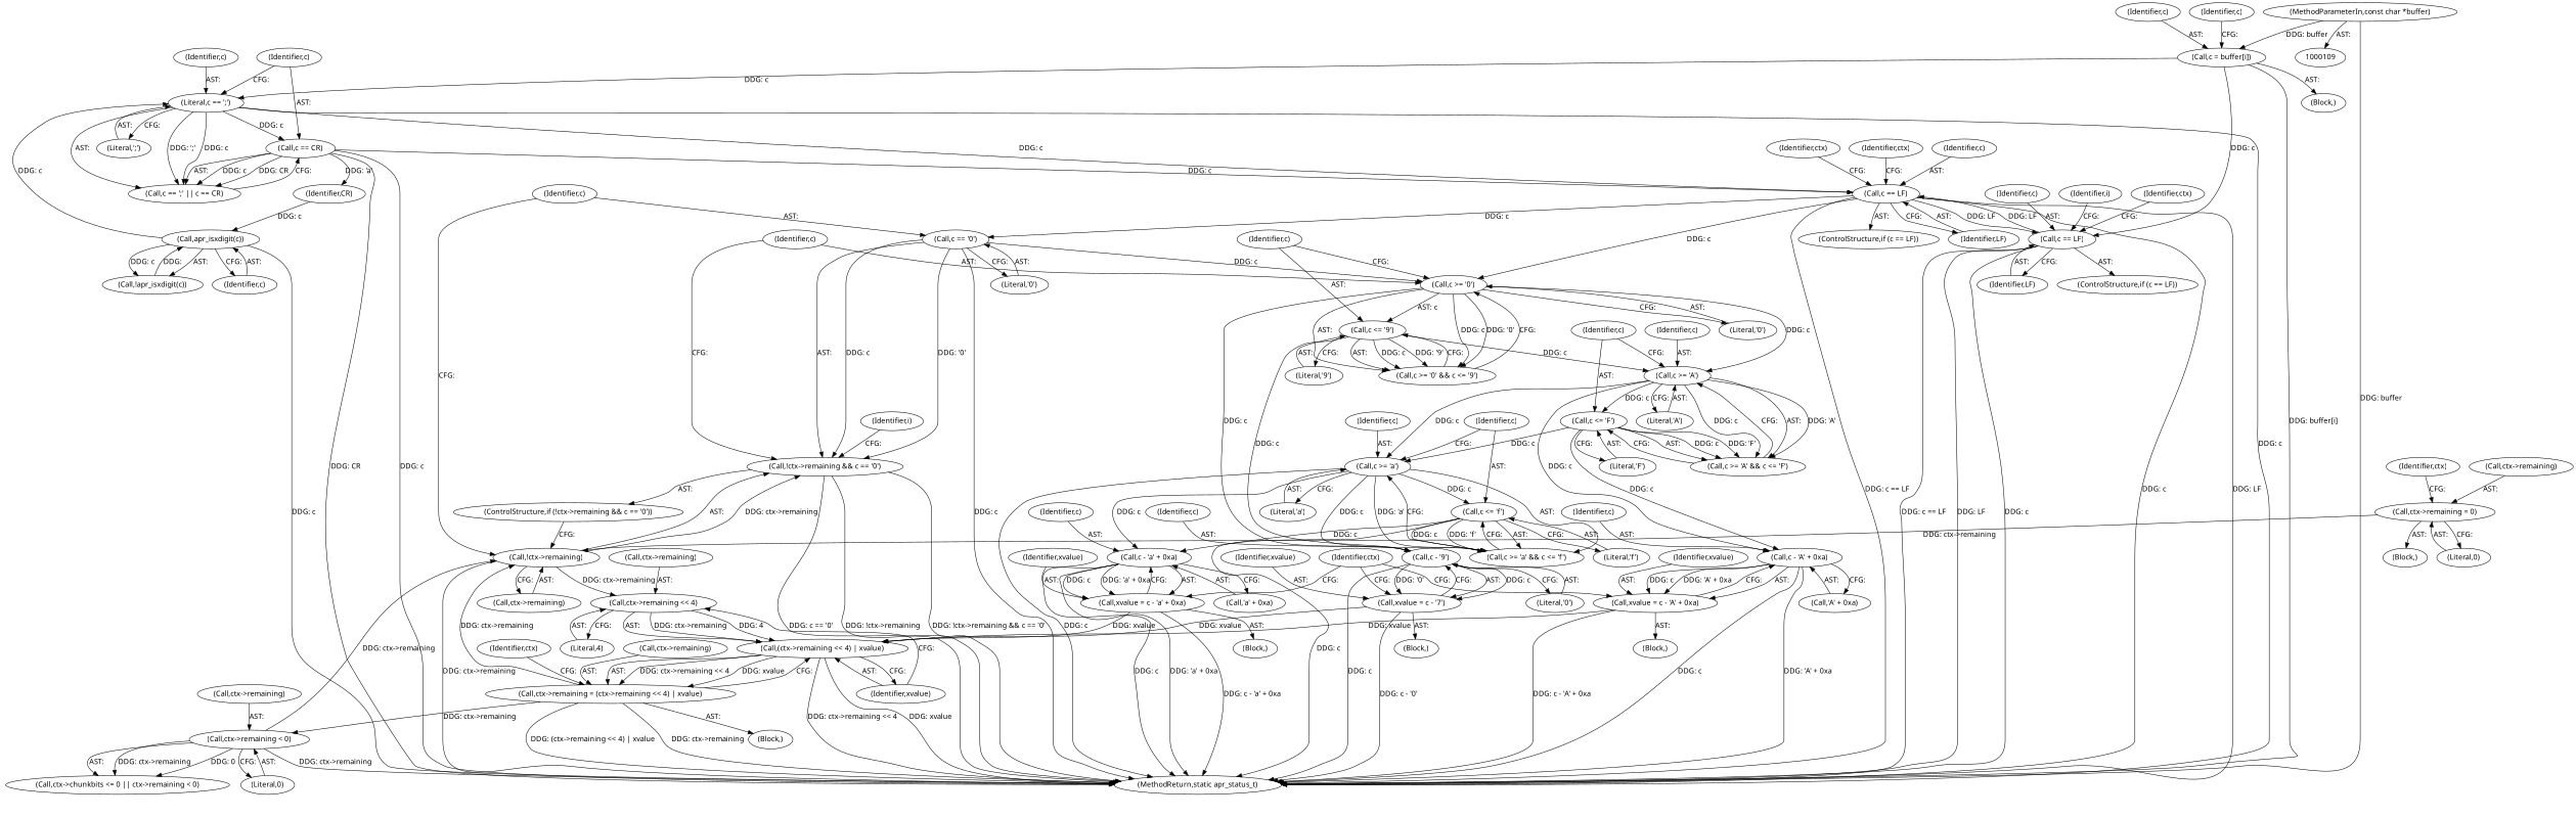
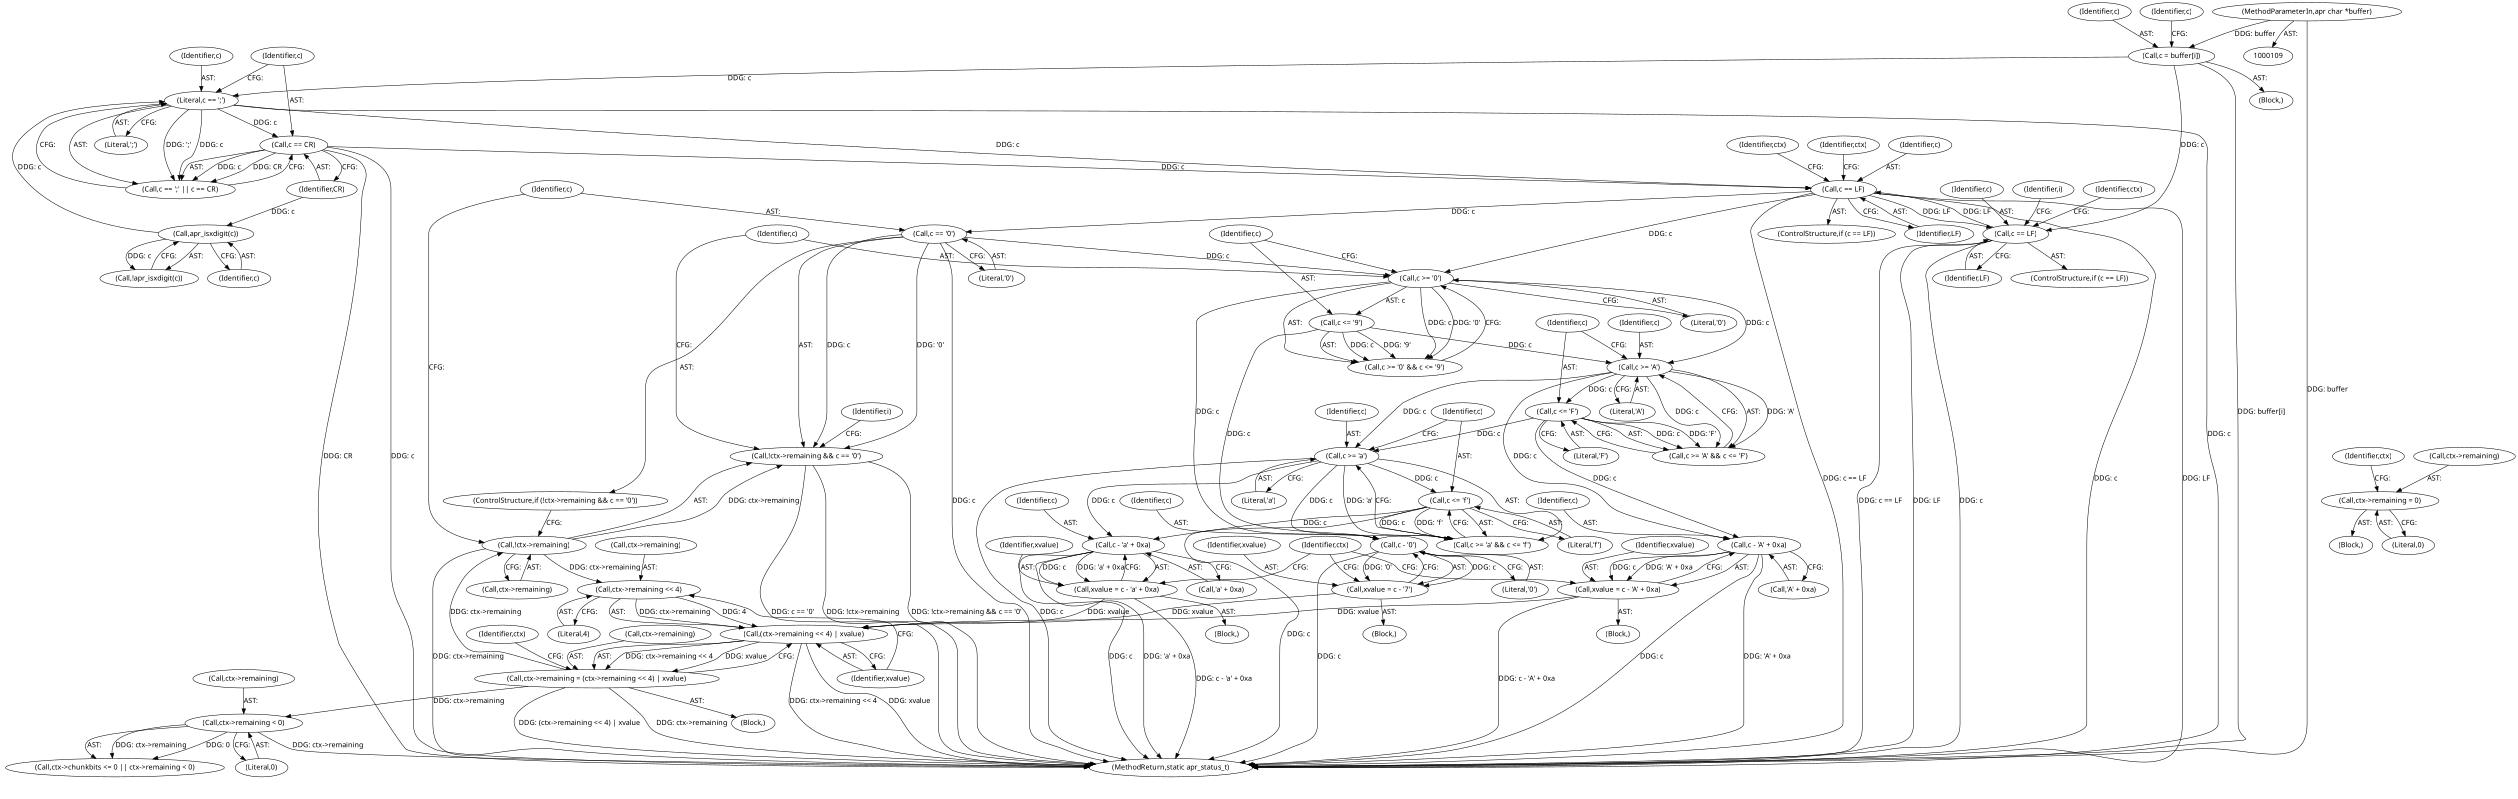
  digraph {
    fontname="Noto Sans"
    node [fontname="Noto Sans"]
    edge [fontname="Noto Sans"]
    n1 [label="(Call,!ctx->remaining && c == '0')"]
    n2 [label="(ControlStructure,if (!ctx->remaining && c == '0'))"]
    n3 [label="(MethodReturn,static apr_status_t)"]
    n4 [label="(Call,!ctx->remaining)"]
    n5 [label="(Call,ctx->remaining << 4)"]
    n6 [label="(Call,ctx->remaining)"]
    n7 [label="(Call,c == '0')"]
    n8 [label="(Call,c >= '0')"]
    n9 [label="(Literal,'0')"]
    n10 [label="(Call,(ctx->remaining << 4) | xvalue)"]
    n11 [label="(Literal,4)"]
    n12 [label="(Call,ctx->remaining < 0)"]
    n13 [label="(Literal,0)"]
    n14 [label="(Call,ctx->chunkbits <= 0 || ctx->remaining < 0)"]
    n15 [label="(Call,ctx->remaining = (ctx->remaining << 4) | xvalue)"]
    n16 [label="(Block,)"]
    n17 [label="(Identifier,xvalue)"]
    n18 [label="(Call,xvalue = c - 'A' + 0xa)"]
    n19 [label="(Call,c - 'A' + 0xa)"]
    n20 [label="(Block,)"]
    n21 [label="(Call,'A' + 0xa)"]
    n22 [label="(Call,c <= 'F')"]
    n23 [label="(Call,c >= 'a')"]
    n24 [label="(Call,c >= 'A' && c <= 'F')"]
    n25 [label="(Literal,'F')"]
    n26 [label="(Call,c - 'a' + 0xa)"]
    n27 [label="(Call,c <= 'f')"]
    n28 [label="(Literal,'a')"]
    n29 [label="(Call,c >= 'a' && c <= 'f')"]
    n30 [label="(Call,c >= 'A')"]
    n31 [label="(Literal,'A')"]
    n32 [label="(Call,c <= '9')"]
-   n33 [label="(Call,c - '9')"]
+   n33 [label="(Call,c - '0')"]
    n34 [label="(Call,c >= '0' && c <= '9')"]
    n35 [label="(Literal,'0')"]
-   n36 [label="(Literal,'9')"]
    n37 [label="(Call,xvalue = c - '7')"]
    n38 [label="(Literal,'0')"]
    n39 [label="(Call,c == LF)"]
    n40 [label="(Call,c == LF)"]
    n41 [label="(ControlStructure,if (c == LF))"]
    n42 [label="(Identifier,LF)"]
    n43 [label="(ControlStructure,if (c == LF))"]
    n44 [label="(Identifier,LF)"]
    n45 [label="(Call,c == CR)"]
    n46 [label="(Call,c == ';' || c == CR)"]
    n47 [label="(Identifier,CR)"]
    n48 [label="(Literal,c == ';')"]
    n49 [label="(Call,apr_isxdigit(c))"]
    n50 [label="(Literal,';')"]
    n51 [label="(Identifier,c)"]
    n52 [label="(Call,!apr_isxdigit(c))"]
    n53 [label="(Call,c = buffer[i])"]
    n54 [label="(Block,)"]
-   n55 [label="(MethodParameterIn,const char *buffer)"]
+   n55 [label="(MethodParameterIn,apr char *buffer)"]
    1000109
    n57 [label="(Block,)"]
    n58 [label="(Call,xvalue = c - 'a' + 0xa)"]
    n59 [label="(Block,)"]
    n60 [label="(Call,'a' + 0xa)"]
    n61 [label="(Literal,'f')"]
    n62 [label="(Call,ctx->remaining = 0)"]
    n63 [label="(Block,)"]
    n64 [label="(Literal,0)"]
    n65 [label="(Identifier,c)"]
    n66 [label="(Identifier,c)"]
    n67 [label="(Identifier,ctx)"]
    n68 [label="(Identifier,i)"]
    n69 [label="(Identifier,ctx)"]
    n70 [label="(Call,ctx->remaining)"]
    n71 [label="(Identifier,ctx)"]
    n72 [label="(Identifier,c)"]
    n73 [label="(Identifier,c)"]
    n74 [label="(Identifier,c)"]
    n75 [label="(Identifier,c)"]
    n76 [label="(Identifier,c)"]
    n77 [label="(Identifier,xvalue)"]
    n78 [label="(Identifier,c)"]
    n79 [label="(Identifier,c)"]
    n80 [label="(Identifier,i)"]
    n81 [label="(Identifier,c)"]
    n82 [label="(Identifier,ctx)"]
    n83 [label="(Identifier,ctx)"]
    n84 [label="(Call,ctx->remaining)"]
    n85 [label="(Call,ctx->remaining)"]
    n86 [label="(Identifier,c)"]
    n87 [label="(Identifier,c)"]
    n88 [label="(Call,ctx->remaining)"]
    n89 [label="(Identifier,c)"]
    n90 [label="(Identifier,c)"]
    n91 [label="(Identifier,xvalue)"]
    n92 [label="(Identifier,c)"]
    n93 [label="(Identifier,xvalue)"]
    n94 [label="(Identifier,ctx)"]
    n95 [label="(Identifier,c)"]
-   n1 -> n2 [label="AST: "]
+   n7 -> n2 [label="AST: "]
    n1 -> n3 [label="DDG: c == '0'"]
    n1 -> n3 [label="DDG: !ctx->remaining"]
    n1 -> n3 [label="DDG: !ctx->remaining && c == '0'"]
    n2 -> n4 [label="CFG: "]
    n4 -> n1 [label="AST: "]
    n4 -> n1 [label="DDG: ctx->remaining"]
    n4 -> n3 [label="DDG: ctx->remaining"]
    n4 -> n5 [label="DDG: ctx->remaining"]
    n4 -> n6 [label="CFG: "]
    n5 -> n10 [label="AST: "]
    n5 -> n10 [label="DDG: ctx->remaining"]
    n5 -> n10 [label="DDG: 4"]
    n5 -> n11 [label="CFG: "]
    n6 -> n4 [label="AST: "]
    n7 -> n1 [label="AST: "]
    n7 -> n1 [label="DDG: c"]
    n7 -> n1 [label="DDG: '0'"]
    n7 -> n3 [label="DDG: c"]
    n7 -> n8 [label="DDG: c"]
    n7 -> n9 [label="CFG: "]
    n8 -> n30 [label="DDG: c"]
    n8 -> n32 [label="AST: c"]
    n8 -> n33 [label="DDG: c"]
    n8 -> n34 [label="AST: "]
    n8 -> n34 [label="DDG: c"]
    n8 -> n34 [label="DDG: '0'"]
    n8 -> n35 [label="CFG: "]
    n9 -> n7 [label="AST: "]
    n10 -> n3 [label="DDG: ctx->remaining << 4"]
    n10 -> n3 [label="DDG: xvalue"]
    n10 -> n15 [label="AST: "]
    n10 -> n15 [label="DDG: ctx->remaining << 4"]
    n10 -> n15 [label="DDG: xvalue"]
    n10 -> n17 [label="CFG: "]
    n11 -> n5 [label="AST: "]
    n12 -> n3 [label="DDG: ctx->remaining"]
-   n12 -> n4 [label="DDG: ctx->remaining"]
    n12 -> n13 [label="CFG: "]
    n12 -> n14 [label="AST: "]
    n12 -> n14 [label="DDG: ctx->remaining"]
    n12 -> n14 [label="DDG: 0"]
    n13 -> n12 [label="AST: "]
    n15 -> n3 [label="DDG: (ctx->remaining << 4) | xvalue"]
    n15 -> n3 [label="DDG: ctx->remaining"]
    n15 -> n4 [label="DDG: ctx->remaining"]
    n15 -> n10 [label="CFG: "]
    n15 -> n12 [label="DDG: ctx->remaining"]
    n15 -> n16 [label="AST: "]
    n17 -> n5 [label="CFG: "]
    n17 -> n10 [label="AST: "]
    n18 -> n3 [label="DDG: c - 'A' + 0xa"]
    n18 -> n10 [label="DDG: xvalue"]
    n18 -> n19 [label="CFG: "]
    n18 -> n20 [label="AST: "]
    n19 -> n3 [label="DDG: c"]
    n19 -> n3 [label="DDG: 'A' + 0xa"]
    n19 -> n18 [label="AST: "]
    n19 -> n18 [label="DDG: c"]
    n19 -> n18 [label="DDG: 'A' + 0xa"]
    n19 -> n21 [label="CFG: "]
    n21 -> n19 [label="AST: "]
    n22 -> n19 [label="DDG: c"]
    n22 -> n23 [label="DDG: c"]
    n22 -> n24 [label="AST: "]
    n22 -> n24 [label="DDG: c"]
    n22 -> n24 [label="DDG: 'F'"]
    n22 -> n25 [label="CFG: "]
    n23 -> n3 [label="DDG: c"]
    n23 -> n26 [label="DDG: c"]
    n23 -> n27 [label="DDG: c"]
    n23 -> n28 [label="CFG: "]
    n23 -> n29 [label="AST: "]
    n23 -> n29 [label="DDG: c"]
    n23 -> n29 [label="DDG: 'a'"]
    n24 -> n22 [label="CFG: "]
    n24 -> n30 [label="CFG: "]
    n25 -> n22 [label="AST: "]
    n26 -> n3 [label="DDG: c"]
    n26 -> n3 [label="DDG: 'a' + 0xa"]
    n26 -> n58 [label="AST: "]
    n26 -> n58 [label="DDG: c"]
    n26 -> n58 [label="DDG: 'a' + 0xa"]
    n26 -> n60 [label="CFG: "]
    n27 -> n3 [label="DDG: c"]
    n27 -> n26 [label="DDG: c"]
    n27 -> n29 [label="AST: "]
    n27 -> n29 [label="DDG: c"]
    n27 -> n29 [label="DDG: 'f'"]
    n27 -> n61 [label="CFG: "]
    n28 -> n23 [label="AST: "]
    n29 -> n23 [label="CFG: "]
    n29 -> n27 [label="CFG: "]
    n30 -> n19 [label="DDG: c"]
    n30 -> n22 [label="DDG: c"]
    n30 -> n23 [label="DDG: c"]
    n30 -> n24 [label="AST: "]
    n30 -> n24 [label="DDG: c"]
    n30 -> n24 [label="DDG: 'A'"]
    n30 -> n31 [label="CFG: "]
    n31 -> n30 [label="AST: "]
    n32 -> n30 [label="DDG: c"]
    n32 -> n33 [label="DDG: c"]
    n32 -> n34 [label="AST: "]
    n32 -> n34 [label="DDG: c"]
    n32 -> n34 [label="DDG: '9'"]
-   n32 -> n36 [label="CFG: "]
    n33 -> n3 [label="DDG: c"]
    n33 -> n37 [label="AST: "]
    n33 -> n37 [label="DDG: c"]
    n33 -> n37 [label="DDG: '0'"]
    n33 -> n38 [label="CFG: "]
    n34 -> n8 [label="CFG: "]
-   n34 -> n32 [label="CFG: "]
    n35 -> n8 [label="AST: "]
-   n36 -> n32 [label="AST: "]
-   n37 -> n3 [label="DDG: c - '0'"]
    n37 -> n10 [label="DDG: xvalue"]
    n37 -> n33 [label="CFG: "]
    n37 -> n57 [label="AST: "]
    n38 -> n33 [label="AST: "]
    n39 -> n3 [label="DDG: c == LF"]
    n39 -> n3 [label="DDG: c"]
    n39 -> n3 [label="DDG: LF"]
    n39 -> n7 [label="DDG: c"]
    n39 -> n8 [label="DDG: c"]
    n39 -> n40 [label="DDG: LF"]
    n39 -> n41 [label="AST: "]
    n39 -> n42 [label="CFG: "]
    n40 -> n3 [label="DDG: c == LF"]
    n40 -> n3 [label="DDG: LF"]
    n40 -> n3 [label="DDG: c"]
    n40 -> n39 [label="DDG: LF"]
    n40 -> n43 [label="AST: "]
    n40 -> n44 [label="CFG: "]
    n42 -> n39 [label="AST: "]
    n44 -> n40 [label="AST: "]
    n45 -> n3 [label="DDG: CR"]
    n45 -> n3 [label="DDG: c"]
    n45 -> n39 [label="DDG: c"]
    n45 -> n46 [label="AST: "]
    n45 -> n46 [label="DDG: c"]
    n45 -> n46 [label="DDG: CR"]
-   n45 -> n47 [label="DDG: 'a'"]
+   n45 -> n47 [label="CFG: "]
    n46 -> n45 [label="CFG: "]
+   n46 -> n48 [label="CFG: "]
+   n47 -> n45 [label="AST: "]
    n47 -> n49 [label="DDG: c"]
    n48 -> n3 [label="DDG: c"]
    n48 -> n39 [label="DDG: c"]
    n48 -> n45 [label="DDG: c"]
    n48 -> n46 [label="AST: "]
    n48 -> n46 [label="DDG: c"]
    n48 -> n46 [label="DDG: ';'"]
    n48 -> n50 [label="CFG: "]
-   n49 -> n3 [label="DDG: c"]
    n49 -> n48 [label="DDG: c"]
    n49 -> n51 [label="CFG: "]
    n49 -> n52 [label="AST: "]
    n49 -> n52 [label="DDG: c"]
    n50 -> n48 [label="AST: "]
    n51 -> n49 [label="AST: "]
-   n52 -> n49 [label="DDG: "]
+   n52 -> n49 [label="CFG: "]
    n53 -> n3 [label="DDG: buffer[i]"]
    n53 -> n40 [label="DDG: c"]
    n53 -> n48 [label="DDG: c"]
    n53 -> n54 [label="AST: "]
    n55 -> n3 [label="DDG: buffer"]
    n55 -> n53 [label="DDG: buffer"]
    n55 -> 1000109 [label="AST: "]
    n58 -> n3 [label="DDG: c - 'a' + 0xa"]
    n58 -> n10 [label="DDG: xvalue"]
    n58 -> n26 [label="CFG: "]
    n58 -> n59 [label="AST: "]
    n60 -> n26 [label="AST: "]
    n61 -> n27 [label="AST: "]
-   n62 -> n4 [label="DDG: ctx->remaining"]
    n62 -> n63 [label="AST: "]
    n62 -> n64 [label="CFG: "]
    n64 -> n62 [label="AST: "]
    n65 -> n4 [label="CFG: "]
    n65 -> n7 [label="AST: "]
    n66 -> n23 [label="AST: "]
    n67 -> n39 [label="CFG: "]
    n68 -> n1 [label="CFG: "]
    n69 -> n18 [label="CFG: "]
    n69 -> n37 [label="CFG: "]
    n69 -> n58 [label="CFG: "]
    n70 -> n62 [label="AST: "]
    n71 -> n62 [label="CFG: "]
    n72 -> n40 [label="AST: "]
    n73 -> n26 [label="AST: "]
    n74 -> n53 [label="AST: "]
    n75 -> n33 [label="AST: "]
    n76 -> n53 [label="CFG: "]
    n77 -> n18 [label="AST: "]
    n78 -> n8 [label="CFG: "]
    n78 -> n32 [label="AST: "]
    n79 -> n23 [label="CFG: "]
    n79 -> n27 [label="AST: "]
    n80 -> n40 [label="CFG: "]
    n81 -> n19 [label="AST: "]
    n82 -> n39 [label="CFG: "]
    n83 -> n40 [label="CFG: "]
    n84 -> n5 [label="AST: "]
    n85 -> n15 [label="AST: "]
    n86 -> n22 [label="AST: "]
    n86 -> n30 [label="CFG: "]
    n87 -> n39 [label="AST: "]
    n88 -> n12 [label="AST: "]
    n89 -> n1 [label="CFG: "]
    n89 -> n8 [label="AST: "]
    n90 -> n30 [label="AST: "]
    n91 -> n58 [label="AST: "]
    n92 -> n45 [label="AST: "]
    n92 -> n48 [label="CFG: "]
    n93 -> n37 [label="AST: "]
    n94 -> n15 [label="CFG: "]
    n95 -> n48 [label="AST: "]
  }
